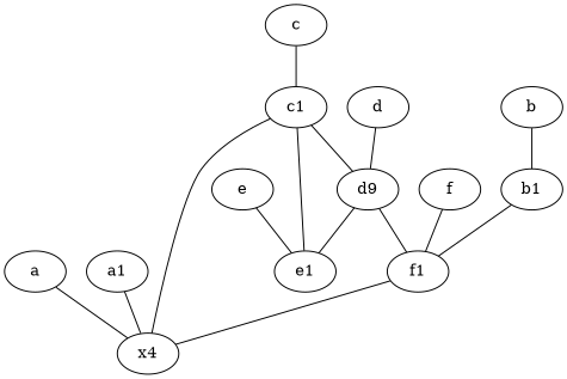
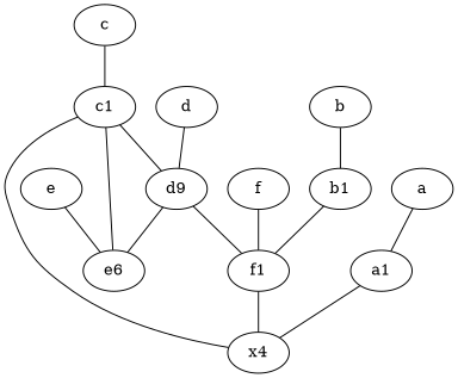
  graph {
    node [labelfontsize=50]
    n1 [label=d9]
    f1
-   e1
+   e1 [label=e6]
    n4 [label=x4]
    f
    a
    a1
    c1
    b
    b1
    c
    e
    d
    n1 -- f1
    n1 -- e1
    f1 -- n4
    f -- f1
-   a -- n4
+   a -- a1
    a1 -- n4
    c1 -- n1
    c1 -- e1
    c1 -- n4
    b -- b1
    b1 -- f1
    c -- c1
    e -- e1
    d -- n1
  }
